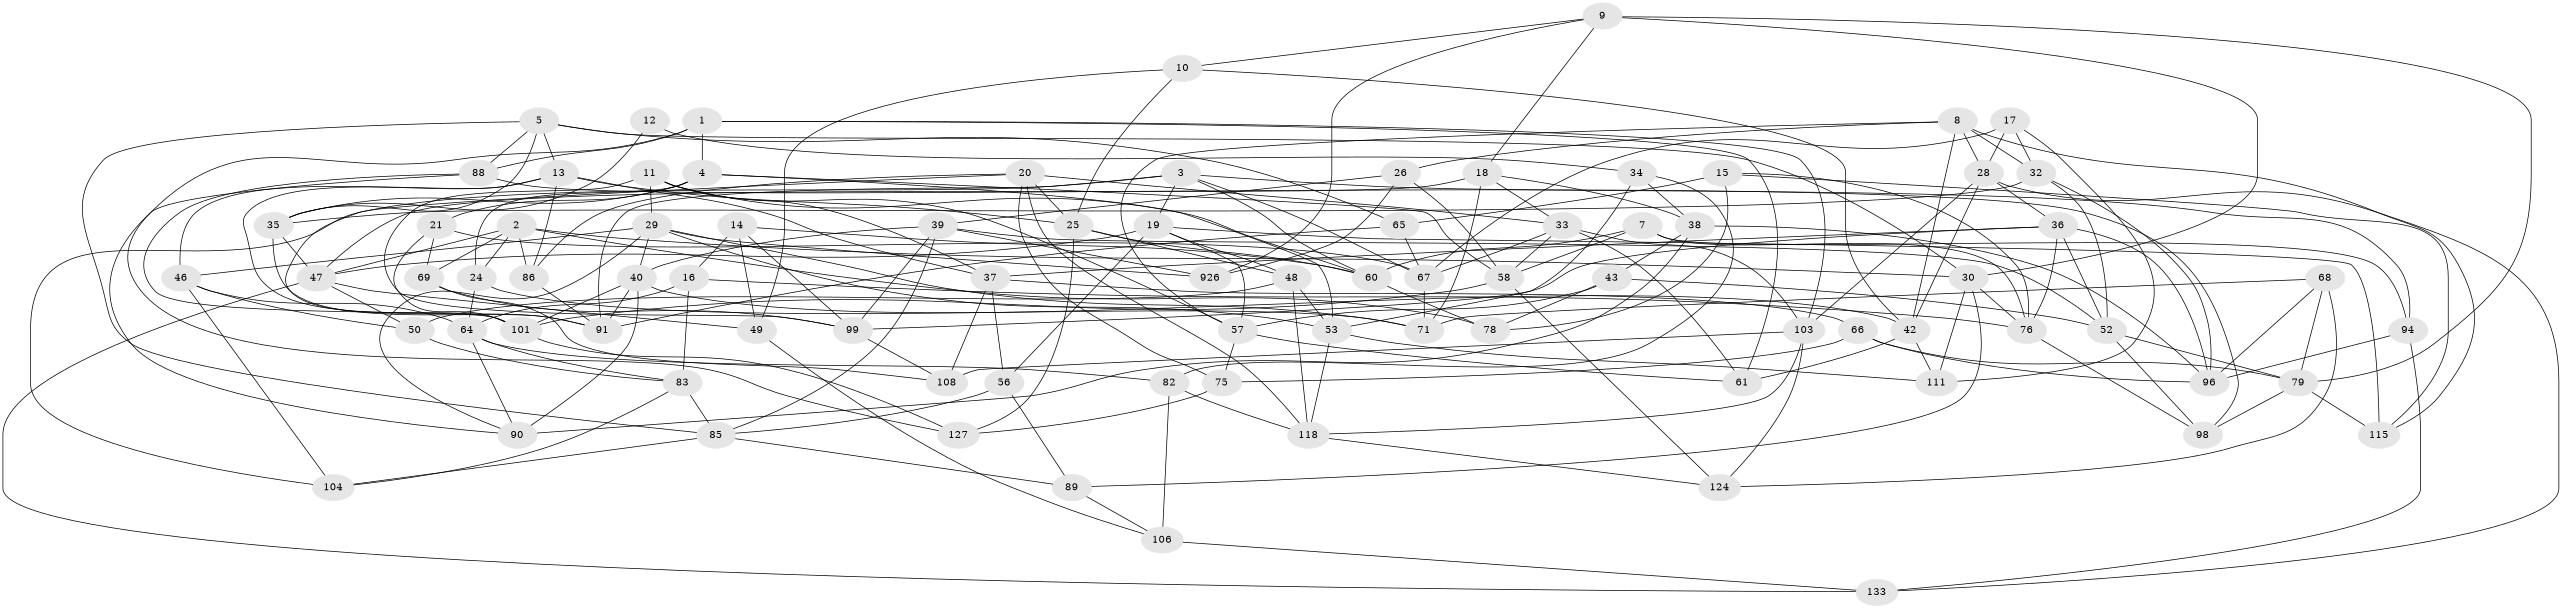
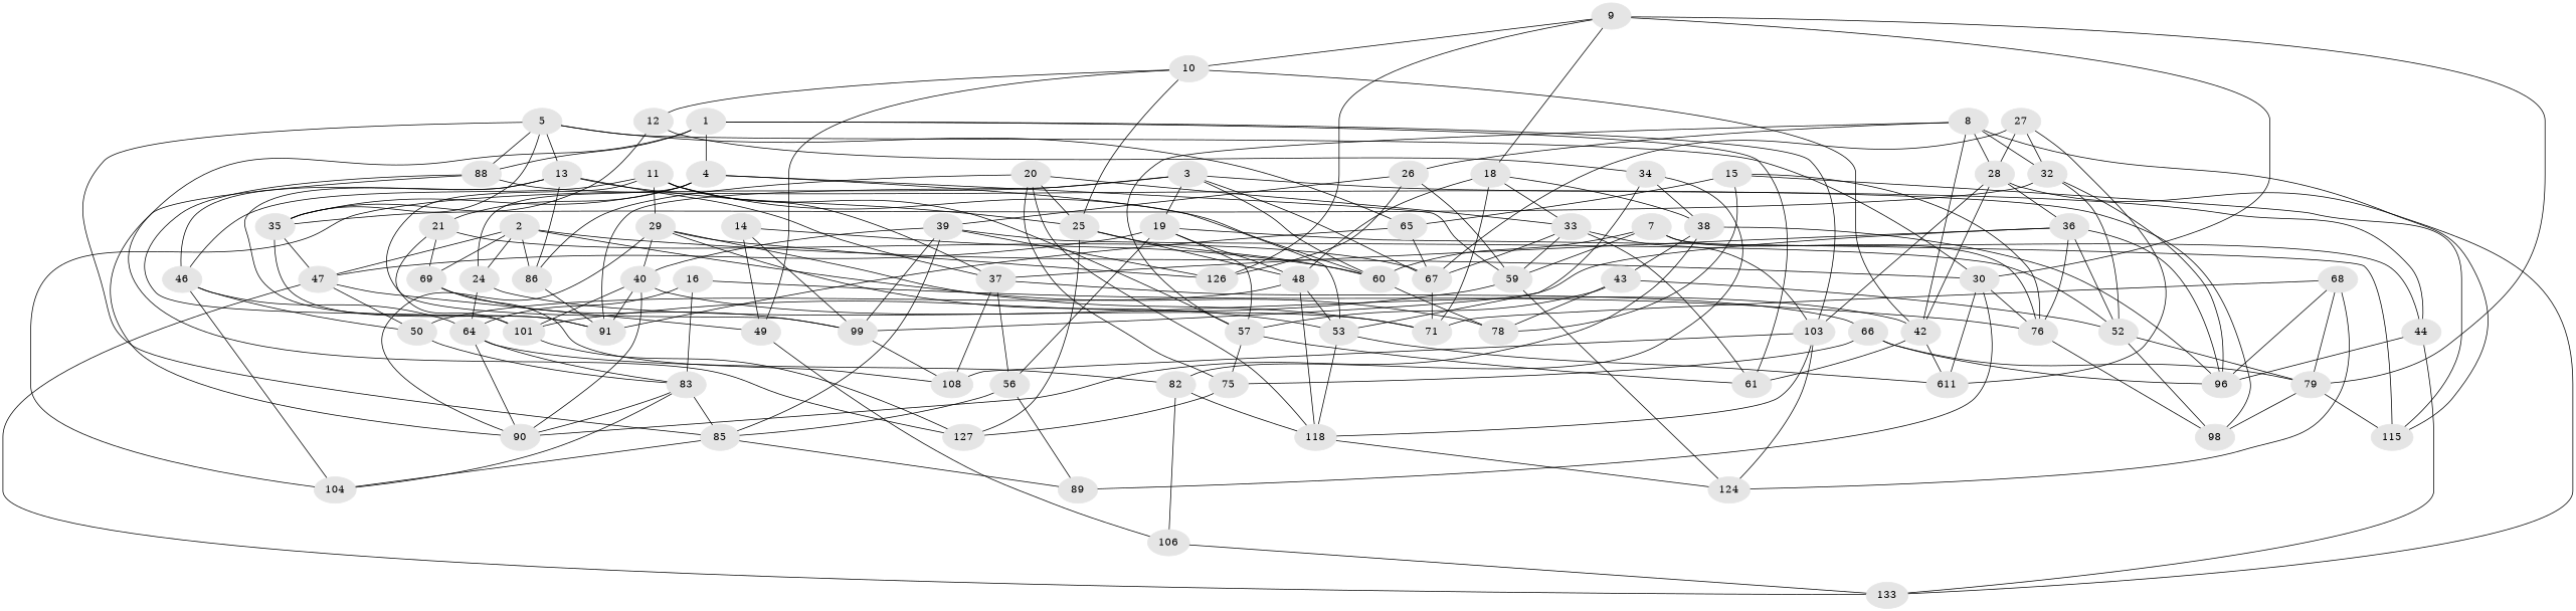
  graph {
    node [color=gray90 style=filled]
    1 [super="+6"]
    4 [super="+92"]
    61
    88 [super="+117"]
    103 [super="+128"]
    127
    24
    21
    35 [super="+94"]
    53 [super="+100"]
-   59 [super="+77" label=58]
+   59 [super="+77"]
    101 [super="+129"]
    90 [super="+121"]
    98
    118 [super="+131"]
    108
    124
    2 [super="+23"]
    30 [super="+45"]
    47 [super="+58"]
    69
    78
    86
    64 [super="+116"]
    71 [super="+107"]
    76 [super="+119"]
-   111
+   111 [label=611]
    89
    49
    133
    50
    99 [super="+132"]
    91 [super="+122"]
    3 [super="+41"]
    19 [super="+72"]
-   44 [label=94]
+   44
    60 [super="+93"]
    67 [super="+73"]
    104
    57 [super="+74"]
    115
    48 [super="+123"]
    56
    96 [super="+97"]
    5 [super="+22"]
    13 [super="+17"]
    65
    85 [super="+112"]
    25 [super="+62"]
    46 [super="+110"]
    37 [super="+81"]
    7
    8 [super="+31"]
    26
    28 [super="+51"]
    32 [super="+80"]
    42 [super="+125"]
-   126 [label=926]
+   126
    39 [super="+109"]
    36 [super="+84"]
    52 [super="+70"]
    75
    9 [super="+113"]
    10 [super="+102"]
    18 [super="+114"]
    79 [super="+105"]
    12
    33 [super="+63"]
    38 [super="+55"]
    34
    106
    11 [super="+120"]
    29 [super="+54"]
    40 [super="+87"]
    82
    66
    14
    16
    83 [super="+95"]
    15
    43
    20 [super="+130"]
-   27 [label=17]
+   27
    68
    1 -- 4
    1 -- 61
    1 -- 88 [weight=2]
    1 -- 103
    1 -- 127
    4 -- 24
    4 -- 21
    4 -- 35
    4 -- 53
    4 -- 59
    88 -- 101
    88 -- 90
    88 -- 98
    103 -- 118
    103 -- 108
    103 -- 124
    24 -- 64
    24 -- 71
    21 -- 101
    21 -- 69
    21 -- 67
    35 -- 47
    35 -- 91
    53 -- 118
    53 -- 111
    59 -- 101
    59 -- 124
    101 -- 127
    118 -- 124
    2 -- 24
    2 -- 30
    2 -- 47
    2 -- 69
    2 -- 78
    2 -- 86
    30 -- 76
    30 -- 111
    30 -- 89
    47 -- 49
    47 -- 133
    47 -- 50
    69 -- 108
    69 -- 99
    86 -- 91
    64 -- 90
    64 -- 82
    64 -- 83
    76 -- 98
-   89 -- 106
    49 -- 106
    50 -- 83
    99 -- 108
    3 -- 91
    3 -- 19
    3 -- 44
    3 -- 60
    3 -- 67
    3 -- 104
    19 -- 47
    19 -- 57
    19 -- 115
    19 -- 48
    19 -- 56
    44 -- 133
    44 -- 96
    60 -- 78
    67 -- 71
    57 -- 61
    57 -- 75
    48 -- 53
    48 -- 118
    48 -- 50
    56 -- 89
    56 -- 85
    5 -- 88
    5 -- 35
    5 -- 30
    5 -- 13
    5 -- 65
    5 -- 85
    13 -- 86
    13 -- 91
    13 -- 25
    13 -- 46
    13 -- 37
    65 -- 91
    65 -- 67
    85 -- 89
    85 -- 104
    25 -- 127
    25 -- 60
    25 -- 48
    46 -- 64
    46 -- 50
    46 -- 104
    37 -- 108
    37 -- 56
    37 -- 66
    7 -- 59
    7 -- 76
    7 -- 44
    7 -- 60
    8 -- 57
    8 -- 115
    8 -- 26
    8 -- 28
    8 -- 32
    8 -- 42
    26 -- 59
    26 -- 126
    26 -- 39
    28 -- 103
    28 -- 133
    28 -- 42
    28 -- 36
    32 -- 35
    32 -- 96
    32 -- 52
    42 -- 61
    42 -- 111
    39 -- 99
    39 -- 85
    39 -- 126
    39 -- 52
    39 -- 40
    36 -- 76
    36 -- 99
    36 -- 96
    36 -- 37
    36 -- 52
    52 -- 98
    52 -- 79
    75 -- 127
    9 -- 30
    9 -- 126
    9 -- 10 [weight=2]
    9 -- 18
    9 -- 79
    10 -- 49
    10 -- 25
    10 -- 42
+   10 -- 12
    18 -- 71
-   18 -- 47
+   18 -- 48
    18 -- 33
    18 -- 38 [weight=2]
    79 -- 98
    79 -- 115
    12 -- 35
    12 -- 34
    33 -- 61
    33 -- 103
    33 -- 59
    33 -- 67
    38 -- 90
    38 -- 96
    38 -- 43
    34 -- 53
    34 -- 38
    34 -- 82
    106 -- 133
    11 -- 99
    11 -- 60
    11 -- 57
-   29 -- 46 [weight=2]
+   11 -- 46 [weight=2]
    11 -- 37
    11 -- 29
    29 -- 53
    29 -- 90
    29 -- 71
    29 -- 126
    29 -- 40
    40 -- 101
    40 -- 90
    40 -- 91
    40 -- 42
    82 -- 118
    82 -- 106
    66 -- 96
    66 -- 75
    66 -- 79
    14 -- 49
    14 -- 99
    14 -- 60
-   14 -- 16
    16 -- 64
    16 -- 76
    16 -- 83
+   83 -- 90
    83 -- 104
    83 -- 85
    15 -- 78
    15 -- 76
    15 -- 115
    15 -- 65
    43 -- 78
    43 -- 57
    43 -- 52
-   20 -- 101
    20 -- 118
    20 -- 86
    20 -- 25
    20 -- 75
    20 -- 33
    27 -- 111
    27 -- 67
    27 -- 28
    27 -- 32
    68 -- 124
    68 -- 71
    68 -- 96
    68 -- 79
  }
